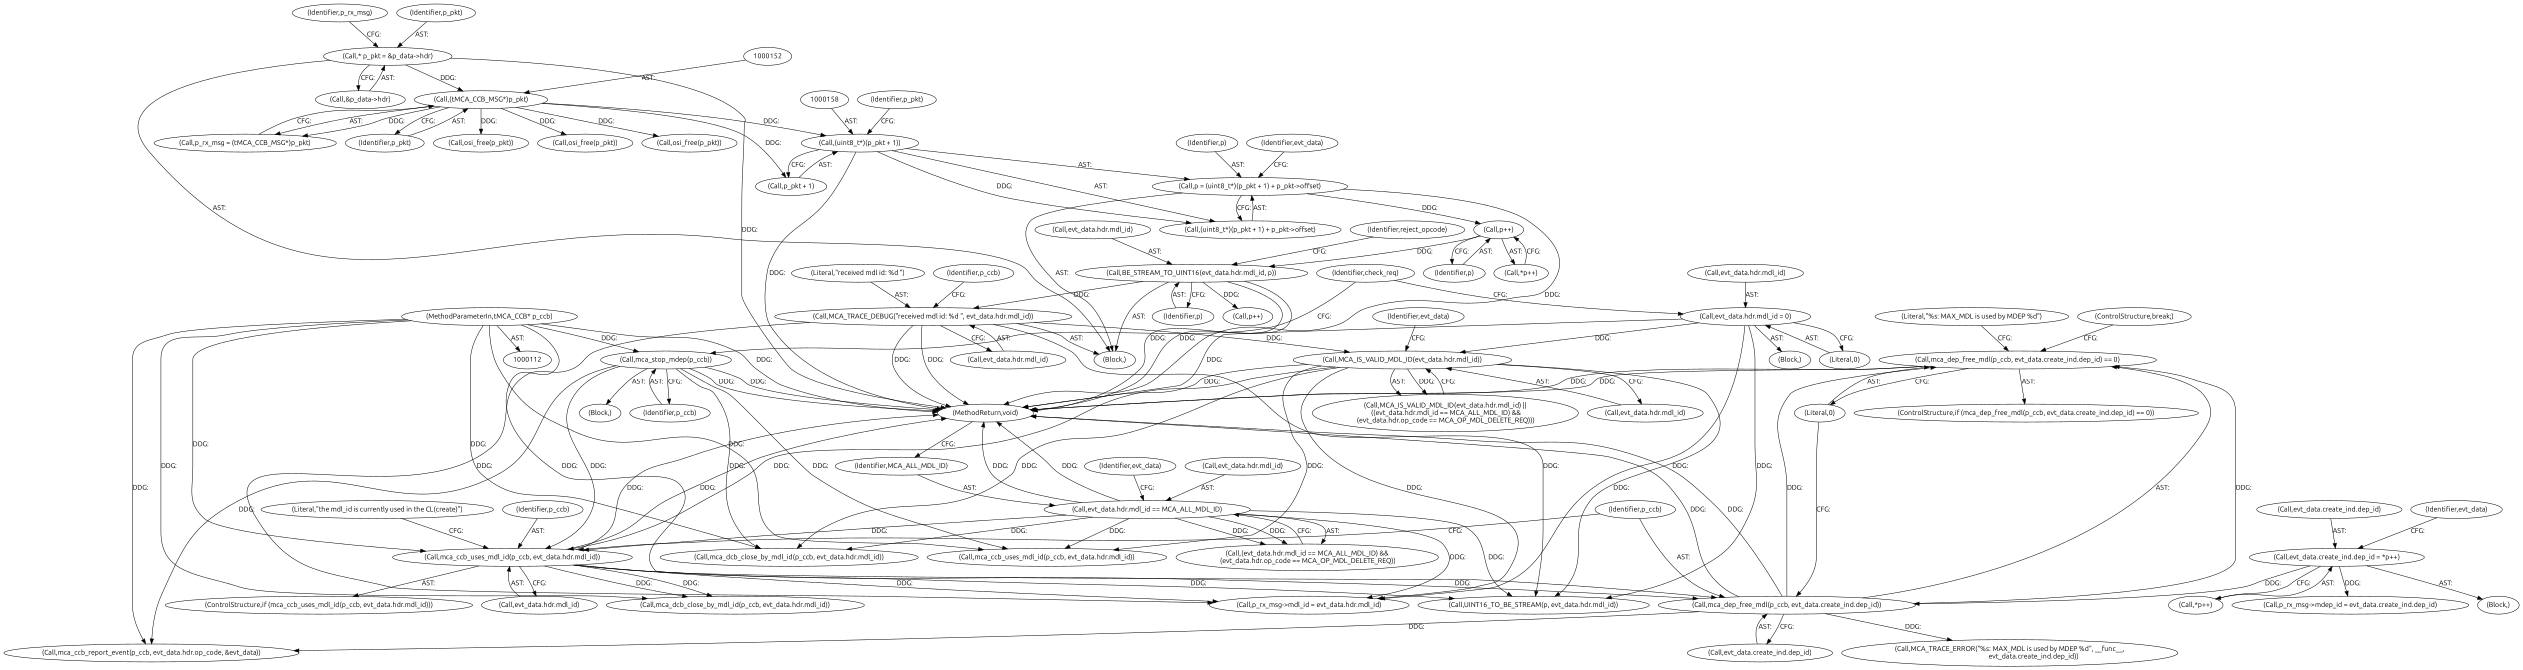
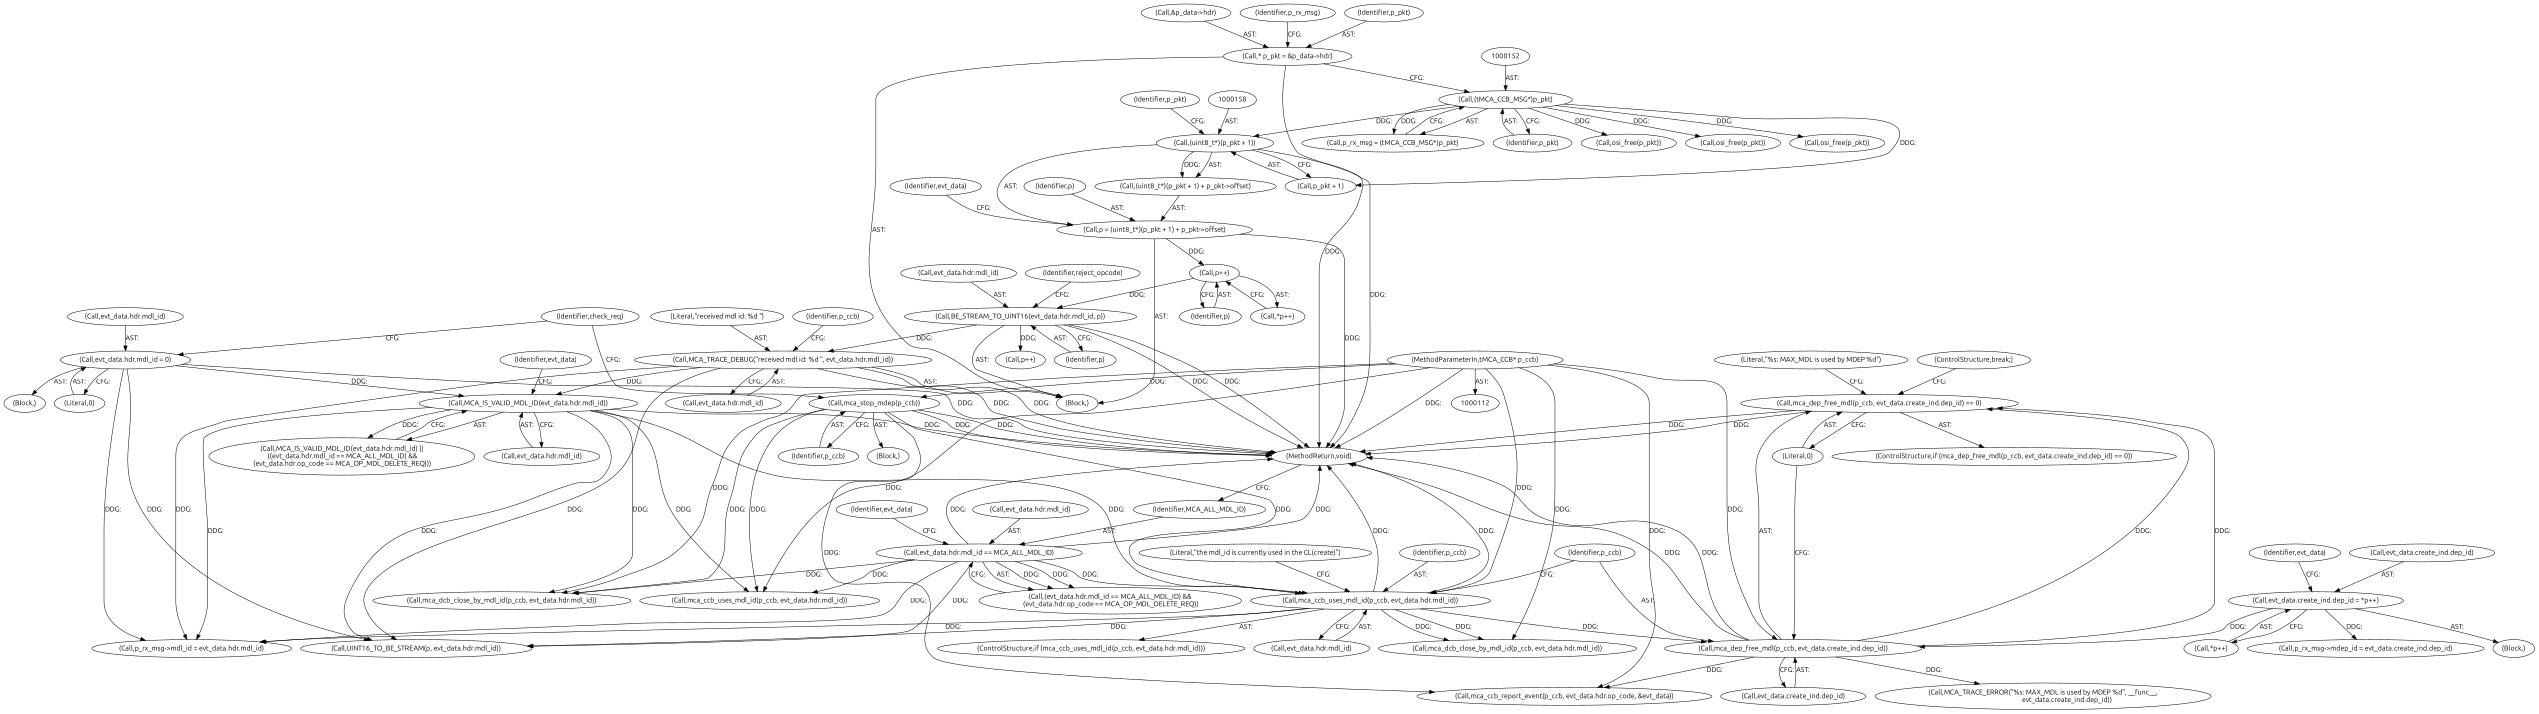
  digraph {
    fontname=Ubuntu
    node [fontname=Ubuntu]
    edge [fontname=Ubuntu]
    n1 [label="(Call,mca_dep_free_mdl(p_ccb, evt_data.create_ind.dep_id) == 0)"]
    n2 [label="(ControlStructure,if (mca_dep_free_mdl(p_ccb, evt_data.create_ind.dep_id) == 0))"]
    n3 [label="(MethodReturn,void)"]
    n4 [label="(Literal,0)"]
    n5 [label="(Identifier,MCA_ALL_MDL_ID)"]
    n6 [label="(Call,mca_dep_free_mdl(p_ccb, evt_data.create_ind.dep_id))"]
    n7 [label="(Call,mca_ccb_report_event(p_ccb, evt_data.hdr.op_code, &evt_data))"]
    n8 [label="(Call,MCA_TRACE_ERROR(\"%s: MAX_MDL is used by MDEP %d\", __func__,\n                                evt_data.create_ind.dep_id))"]
    n9 [label="(Call,evt_data.create_ind.dep_id)"]
    n10 [label="(Call,mca_ccb_uses_mdl_id(p_ccb, evt_data.hdr.mdl_id))"]
    n11 [label="(Call,UINT16_TO_BE_STREAM(p, evt_data.hdr.mdl_id))"]
    n12 [label="(Call,p_rx_msg->mdl_id = evt_data.hdr.mdl_id)"]
    n13 [label="(ControlStructure,if (mca_ccb_uses_mdl_id(p_ccb, evt_data.hdr.mdl_id)))"]
    n14 [label="(Call,evt_data.hdr.mdl_id)"]
    n15 [label="(Call,mca_dcb_close_by_mdl_id(p_ccb, evt_data.hdr.mdl_id))"]
    n16 [label="(Call,mca_stop_mdep(p_ccb))"]
    n17 [label="(Block,)"]
    n18 [label="(Identifier,p_ccb)"]
    n19 [label="(Call,mca_dcb_close_by_mdl_id(p_ccb, evt_data.hdr.mdl_id))"]
    n20 [label="(Call,mca_ccb_uses_mdl_id(p_ccb, evt_data.hdr.mdl_id))"]
    n21 [label="(MethodParameterIn,tMCA_CCB* p_ccb)"]
    1000112
    n23 [label="(Call,MCA_IS_VALID_MDL_ID(evt_data.hdr.mdl_id))"]
    n24 [label="(Call,MCA_IS_VALID_MDL_ID(evt_data.hdr.mdl_id) ||\n ((evt_data.hdr.mdl_id == MCA_ALL_MDL_ID) &&\n (evt_data.hdr.op_code == MCA_OP_MDL_DELETE_REQ)))"]
    n25 [label="(Call,evt_data.hdr.mdl_id)"]
    n26 [label="(Call,evt_data.hdr.mdl_id == MCA_ALL_MDL_ID)"]
    n27 [label="(Call,(evt_data.hdr.mdl_id == MCA_ALL_MDL_ID) &&\n (evt_data.hdr.op_code == MCA_OP_MDL_DELETE_REQ))"]
    n28 [label="(Call,evt_data.hdr.mdl_id = 0)"]
    n29 [label="(Block,)"]
    n30 [label="(Literal,0)"]
    n31 [label="(Call,MCA_TRACE_DEBUG(\"received mdl id: %d \", evt_data.hdr.mdl_id))"]
    n32 [label="(Call,evt_data.hdr.mdl_id)"]
    n33 [label="(Block,)"]
    n34 [label="(Call,BE_STREAM_TO_UINT16(evt_data.hdr.mdl_id, p))"]
    n35 [label="(Identifier,p)"]
    n36 [label="(Call,p++)"]
    n37 [label="(Call,p++)"]
    n38 [label="(Call,*p++)"]
    n39 [label="(Identifier,p)"]
    n40 [label="(Call,p = (uint8_t*)(p_pkt + 1) + p_pkt->offset)"]
    n41 [label="(Call,(uint8_t*)(p_pkt + 1) + p_pkt->offset)"]
    n42 [label="(Call,(uint8_t*)(p_pkt + 1))"]
    n43 [label="(Call,p_pkt + 1)"]
    n44 [label="(Call,(tMCA_CCB_MSG*)p_pkt)"]
    n45 [label="(Call,osi_free(p_pkt))"]
    n46 [label="(Call,p_rx_msg = (tMCA_CCB_MSG*)p_pkt)"]
    n47 [label="(Identifier,p_pkt)"]
    n48 [label="(Call,osi_free(p_pkt))"]
    n49 [label="(Call,osi_free(p_pkt))"]
    n50 [label="(Call,* p_pkt = &p_data->hdr)"]
    n51 [label="(Call,&p_data->hdr)"]
    n52 [label="(Call,evt_data.create_ind.dep_id = *p++)"]
    n53 [label="(Block,)"]
    n54 [label="(Call,*p++)"]
    n55 [label="(Call,p_rx_msg->mdep_id = evt_data.create_ind.dep_id)"]
    n56 [label="(Identifier,evt_data)"]
    n57 [label="(Literal,\"%s: MAX_MDL is used by MDEP %d\")"]
    n58 [label="(Literal,\"the mdl_id is currently used in the CL(create)\")"]
    n59 [label="(Identifier,p_rx_msg)"]
    n60 [label="(Identifier,evt_data)"]
    n61 [label="(Identifier,evt_data)"]
    n62 [label="(Call,evt_data.hdr.mdl_id)"]
    n63 [label="(Call,evt_data.hdr.mdl_id)"]
    n64 [label="(Identifier,p_pkt)"]
    n65 [label="(Identifier,check_req)"]
    n66 [label="(Call,evt_data.create_ind.dep_id)"]
    n67 [label="(Identifier,reject_opcode)"]
    n68 [label="(Identifier,p_pkt)"]
    n69 [label="(Identifier,p_ccb)"]
    n70 [label="(Call,evt_data.hdr.mdl_id)"]
    n71 [label="(ControlStructure,break;)"]
    n72 [label="(Literal,\"received mdl id: %d \")"]
    n73 [label="(Identifier,p_ccb)"]
    n74 [label="(Identifier,p)"]
    n75 [label="(Identifier,p_ccb)"]
    n76 [label="(Identifier,evt_data)"]
    1000158
    1000152
    n1 -> n2 [label="AST: "]
    n1 -> n3 [label="DDG: "]
    n1 -> n3 [label="DDG: "]
    n1 -> n4 [label="CFG: "]
    n3 -> n5 [label="CFG: "]
    n4 -> n1 [label="AST: "]
    n4 -> n6 [label="CFG: "]
    n5 -> n26 [label="AST: "]
    n6 -> n1 [label="AST: "]
    n6 -> n1 [label="DDG: "]
    n6 -> n1 [label="DDG: "]
    n6 -> n3 [label="DDG: "]
    n6 -> n3 [label="DDG: "]
    n6 -> n7 [label="DDG: "]
    n6 -> n8 [label="DDG: "]
    n6 -> n9 [label="CFG: "]
    n9 -> n6 [label="AST: "]
    n10 -> n3 [label="DDG: "]
    n10 -> n3 [label="DDG: "]
    n10 -> n6 [label="DDG: "]
    n10 -> n11 [label="DDG: "]
    n10 -> n12 [label="DDG: "]
    n10 -> n13 [label="AST: "]
    n10 -> n14 [label="CFG: "]
    n10 -> n15 [label="DDG: "]
    n10 -> n15 [label="DDG: "]
    n14 -> n10 [label="AST: "]
    n16 -> n3 [label="DDG: "]
    n16 -> n3 [label="DDG: "]
    n16 -> n7 [label="DDG: "]
    n16 -> n10 [label="DDG: "]
    n16 -> n17 [label="AST: "]
    n16 -> n18 [label="CFG: "]
    n16 -> n19 [label="DDG: "]
    n16 -> n20 [label="DDG: "]
    n18 -> n16 [label="AST: "]
    n21 -> n3 [label="DDG: "]
    n21 -> n6 [label="DDG: "]
    n21 -> n7 [label="DDG: "]
    n21 -> n10 [label="DDG: "]
    n21 -> n15 [label="DDG: "]
    n21 -> n16 [label="DDG: "]
    n21 -> n19 [label="DDG: "]
    n21 -> n20 [label="DDG: "]
    n21 -> 1000112 [label="AST: "]
    n23 -> n3 [label="DDG: "]
    n23 -> n10 [label="DDG: "]
    n23 -> n11 [label="DDG: "]
    n23 -> n12 [label="DDG: "]
    n23 -> n19 [label="DDG: "]
    n23 -> n20 [label="DDG: "]
    n23 -> n24 [label="AST: "]
    n23 -> n24 [label="DDG: "]
    n23 -> n25 [label="CFG: "]
    n24 -> n23 [label="CFG: "]
    n25 -> n23 [label="AST: "]
    n26 -> n3 [label="DDG: "]
    n26 -> n3 [label="DDG: "]
    n26 -> n10 [label="DDG: "]
    n26 -> n11 [label="DDG: "]
    n26 -> n12 [label="DDG: "]
    n26 -> n19 [label="DDG: "]
    n26 -> n20 [label="DDG: "]
    n26 -> n27 [label="AST: "]
    n26 -> n27 [label="DDG: "]
    n26 -> n27 [label="DDG: "]
    n27 -> n26 [label="CFG: "]
    n28 -> n3 [label="DDG: "]
    n28 -> n11 [label="DDG: "]
    n28 -> n12 [label="DDG: "]
    n28 -> n23 [label="DDG: "]
    n28 -> n29 [label="AST: "]
    n28 -> n30 [label="CFG: "]
    n30 -> n28 [label="AST: "]
    n31 -> n3 [label="DDG: "]
    n31 -> n3 [label="DDG: "]
    n31 -> n11 [label="DDG: "]
    n31 -> n12 [label="DDG: "]
    n31 -> n23 [label="DDG: "]
    n31 -> n32 [label="CFG: "]
    n31 -> n33 [label="AST: "]
    n32 -> n31 [label="AST: "]
    n34 -> n3 [label="DDG: "]
    n34 -> n3 [label="DDG: "]
    n34 -> n31 [label="DDG: "]
    n34 -> n33 [label="AST: "]
    n34 -> n35 [label="CFG: "]
    n34 -> n36 [label="DDG: "]
    n35 -> n34 [label="AST: "]
    n37 -> n34 [label="DDG: "]
    n37 -> n38 [label="AST: "]
    n37 -> n39 [label="CFG: "]
    n38 -> n37 [label="CFG: "]
    n39 -> n37 [label="AST: "]
    n40 -> n3 [label="DDG: "]
    n40 -> n33 [label="AST: "]
    n40 -> n37 [label="DDG: "]
-   n40 -> n41 [label="CFG: "]
    n41 -> n40 [label="AST: "]
    n42 -> n3 [label="DDG: "]
    n42 -> n40 [label="AST: "]
    n42 -> n41 [label="AST: "]
    n42 -> n41 [label="DDG: "]
    n42 -> n43 [label="CFG: "]
    n43 -> n42 [label="AST: "]
    n44 -> n42 [label="DDG: "]
    n44 -> n43 [label="DDG: "]
    n44 -> n45 [label="DDG: "]
    n44 -> n46 [label="AST: "]
    n44 -> n46 [label="DDG: "]
    n44 -> n47 [label="CFG: "]
    n44 -> n48 [label="DDG: "]
    n44 -> n49 [label="DDG: "]
    n46 -> n44 [label="CFG: "]
    n47 -> n44 [label="AST: "]
    n50 -> n3 [label="DDG: "]
    n50 -> n33 [label="AST: "]
-   n50 -> n44 [label="DDG: "]
-   n50 -> n51 [label="CFG: "]
+   n50 -> n44 [label="CFG: "]
    n51 -> n50 [label="AST: "]
    n52 -> n6 [label="DDG: "]
    n52 -> n53 [label="AST: "]
    n52 -> n54 [label="CFG: "]
    n52 -> n55 [label="DDG: "]
    n54 -> n52 [label="AST: "]
    n56 -> n26 [label="CFG: "]
    n57 -> n1 [label="CFG: "]
    n58 -> n10 [label="CFG: "]
    n59 -> n50 [label="CFG: "]
    n60 -> n23 [label="CFG: "]
    n61 -> n52 [label="CFG: "]
    n62 -> n26 [label="AST: "]
    n63 -> n34 [label="AST: "]
    n64 -> n50 [label="AST: "]
    n65 -> n16 [label="CFG: "]
    n65 -> n28 [label="CFG: "]
    n66 -> n52 [label="AST: "]
    n67 -> n34 [label="CFG: "]
    n68 -> n42 [label="CFG: "]
    n69 -> n6 [label="AST: "]
    n69 -> n10 [label="CFG: "]
    n70 -> n28 [label="AST: "]
    n71 -> n1 [label="CFG: "]
    n72 -> n31 [label="AST: "]
    n73 -> n31 [label="CFG: "]
    n74 -> n40 [label="AST: "]
    n75 -> n10 [label="AST: "]
    n76 -> n40 [label="CFG: "]
    1000158 -> n42 [label="AST: "]
    1000152 -> n44 [label="AST: "]
  }
